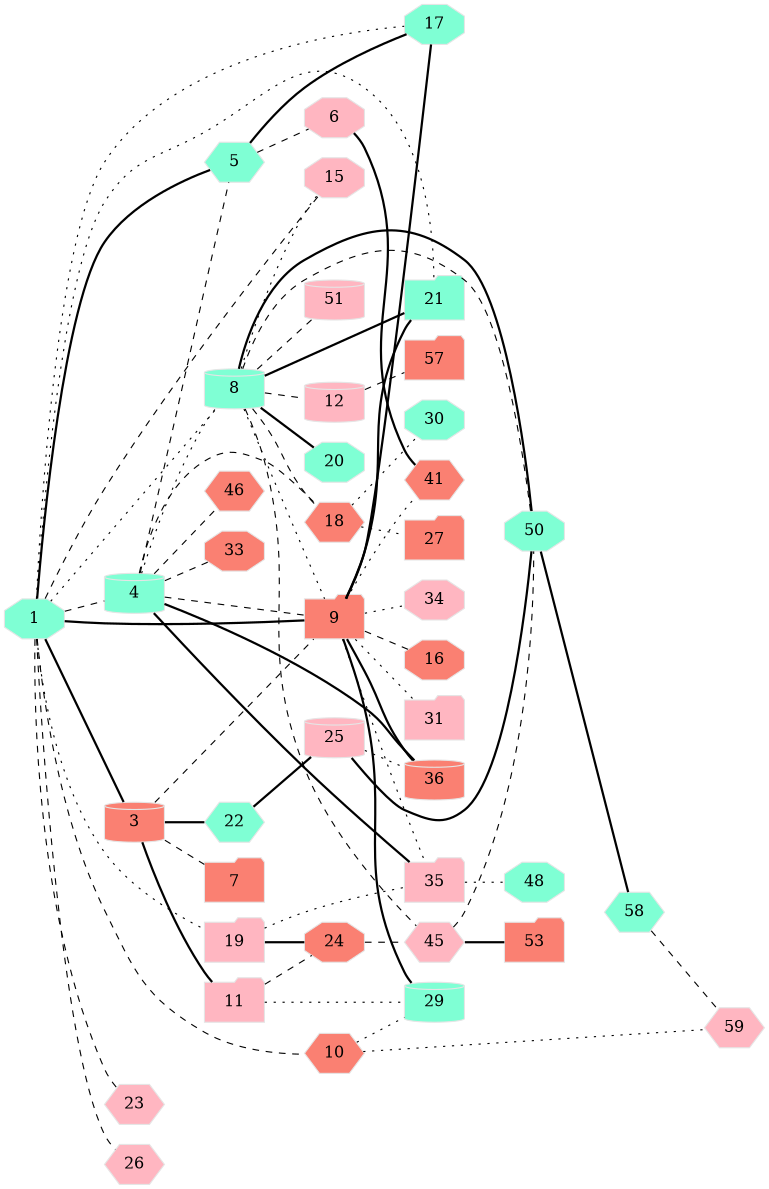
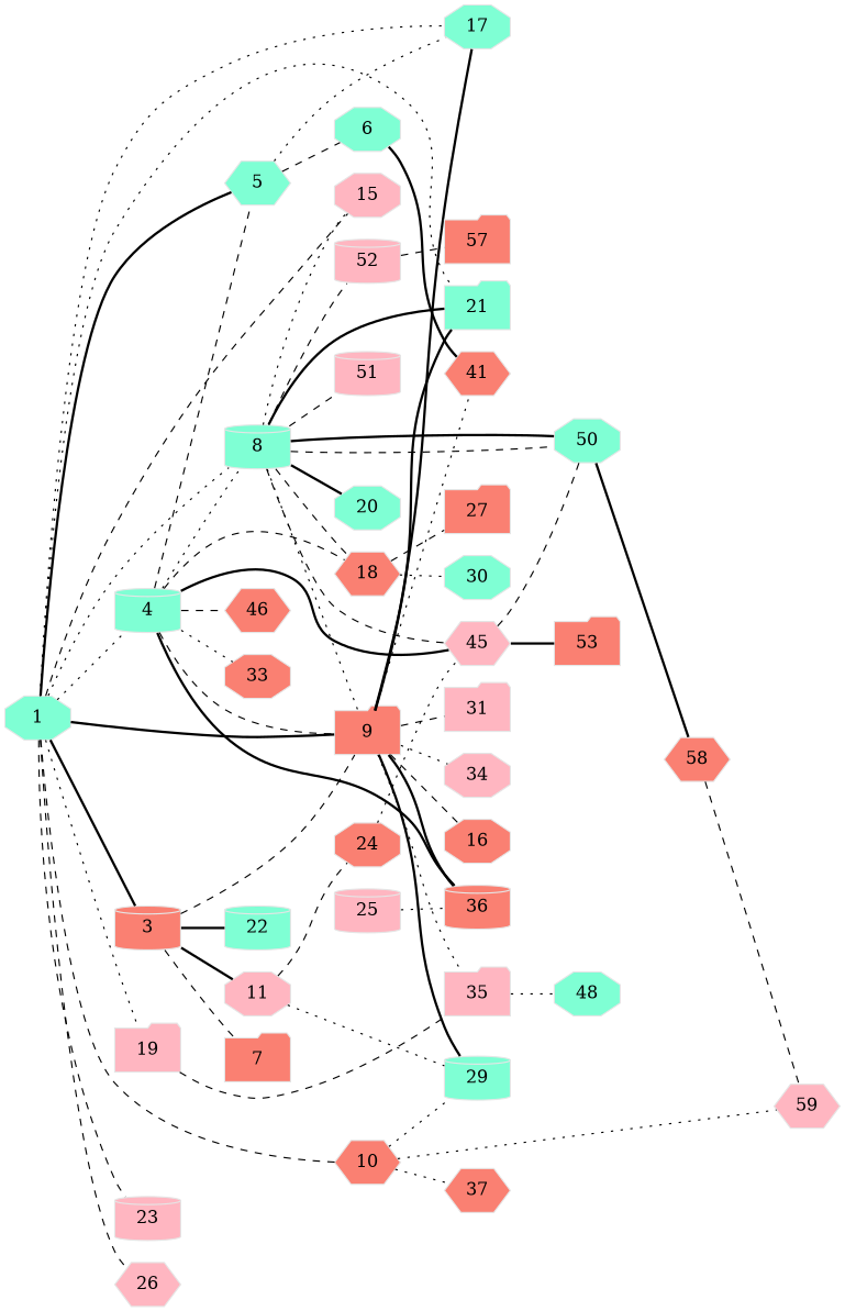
  graph {
    rankdir=LR
    node [color=gray90 fillcolor=salmon shape=octagon style=filled]
    edge [style=dashed]
    1 [fillcolor=aquamarine super="+2"]
    3 [shape=cylinder]
    4 [fillcolor=aquamarine shape=cylinder super="+47+54+55"]
    5 [fillcolor=aquamarine shape=hexagon super="+44"]
    8 [fillcolor=aquamarine shape=cylinder super="+14+52+38+56"]
    9 [shape=folder super="+13"]
    10 [shape=hexagon]
    15 [fillcolor=lightpink]
    17 [fillcolor=aquamarine]
    19 [fillcolor=lightpink shape=folder]
    21 [fillcolor=aquamarine shape=folder super="+32"]
-   23 [fillcolor=lightpink shape=hexagon]
+   23 [fillcolor=lightpink shape=cylinder]
    26 [fillcolor=lightpink shape=hexagon]
    7 [shape=folder]
-   11 [fillcolor=lightpink shape=folder]
-   22 [fillcolor=aquamarine shape=hexagon super="+39"]
+   11 [fillcolor=lightpink]
+   22 [fillcolor=aquamarine shape=cylinder super="+39"]
    18 [shape=hexagon]
    33
    36 [shape=cylinder]
    45 [fillcolor=lightpink shape=hexagon]
    46 [shape=hexagon]
-   6 [fillcolor=lightpink]
-   12 [fillcolor=lightpink shape=cylinder]
+   6 [fillcolor=aquamarine]
+   12 [fillcolor=lightpink shape=cylinder label=52]
    20 [fillcolor=aquamarine]
    50 [fillcolor=aquamarine]
    51 [fillcolor=lightpink shape=cylinder]
    41 [shape=hexagon]
    16
    29 [fillcolor=aquamarine shape=cylinder super="+60"]
    31 [fillcolor=lightpink shape=folder]
    34 [fillcolor=lightpink]
    35 [fillcolor=lightpink shape=folder]
+   37 [shape=hexagon]
    59 [fillcolor=lightpink shape=hexagon]
    24
    25 [fillcolor=lightpink shape=cylinder super="+49+28"]
    27 [shape=folder super="+42"]
    30 [fillcolor=aquamarine]
    53 [shape=folder]
    57 [shape=folder]
-   58 [fillcolor=aquamarine shape=hexagon]
+   58 [shape=hexagon]
    48 [fillcolor=aquamarine]
    1 -- 3 [style=bold]
-   1 -- 4
+   1 -- 4 [style=dotted]
    1 -- 5 [style=bold]
    1 -- 8 [style=dotted]
    1 -- 9 [style=bold]
    1 -- 10
    1 -- 15
    1 -- 17 [style=dotted]
    1 -- 19 [style=dotted]
    1 -- 21 [style=dotted]
    1 -- 23
    1 -- 26
    3 -- 9
    3 -- 7
    3 -- 11 [style=bold]
    3 -- 22 [style=bold]
    4 -- 5
    4 -- 8 [style=dotted]
    4 -- 9 [weight=2]
    4 -- 18
-   4 -- 33
+   4 -- 33 [style=dotted]
    4 -- 36 [style=bold]
-   4 -- 35 [style=bold weight=2]
+   4 -- 45 [style=bold weight=2]
    4 -- 46
-   5 -- 17 [style=bold]
+   5 -- 17 [style=dotted]
    5 -- 6
    8 -- 9 [style=dotted]
    8 -- 15 [style=dotted]
    8 -- 21 [style=bold]
    8 -- 18 [weight=2]
    8 -- 45
    8 -- 12
    8 -- 20 [style=bold]
    8 -- 50 [weight=2]
    8 -- 50 [style=bold]
    8 -- 51
    9 -- 17 [style=bold]
    9 -- 21 [style=bold]
    9 -- 36 [style=bold]
    9 -- 41 [style=dotted]
    9 -- 16
    9 -- 29 [style=bold]
-   9 -- 31 [style=dotted]
+   9 -- 31
    9 -- 34 [style=dotted]
    9 -- 35 [style=dotted]
    10 -- 29 [style=dotted]
+   10 -- 37 [style=dotted]
    10 -- 59 [style=dotted]
-   19 -- 35 [style=dotted]
-   19 -- 24 [style=bold]
+   19 -- 35
    11 -- 29 [style=dotted]
    11 -- 24
-   22 -- 25 [style=bold]
-   18 -- 27 [style=dotted weight=2]
+   18 -- 27 [weight=2]
    18 -- 30 [style=dotted]
    45 -- 50
    45 -- 53 [style=bold]
    6 -- 41 [style=bold]
    12 -- 57
    50 -- 58 [style=bold]
    35 -- 48 [style=dotted]
-   24 -- 45
+   24 -- 45 [style=dotted]
    25 -- 36 [style=dotted]
-   25 -- 50 [style=bold]
    58 -- 59
  }
